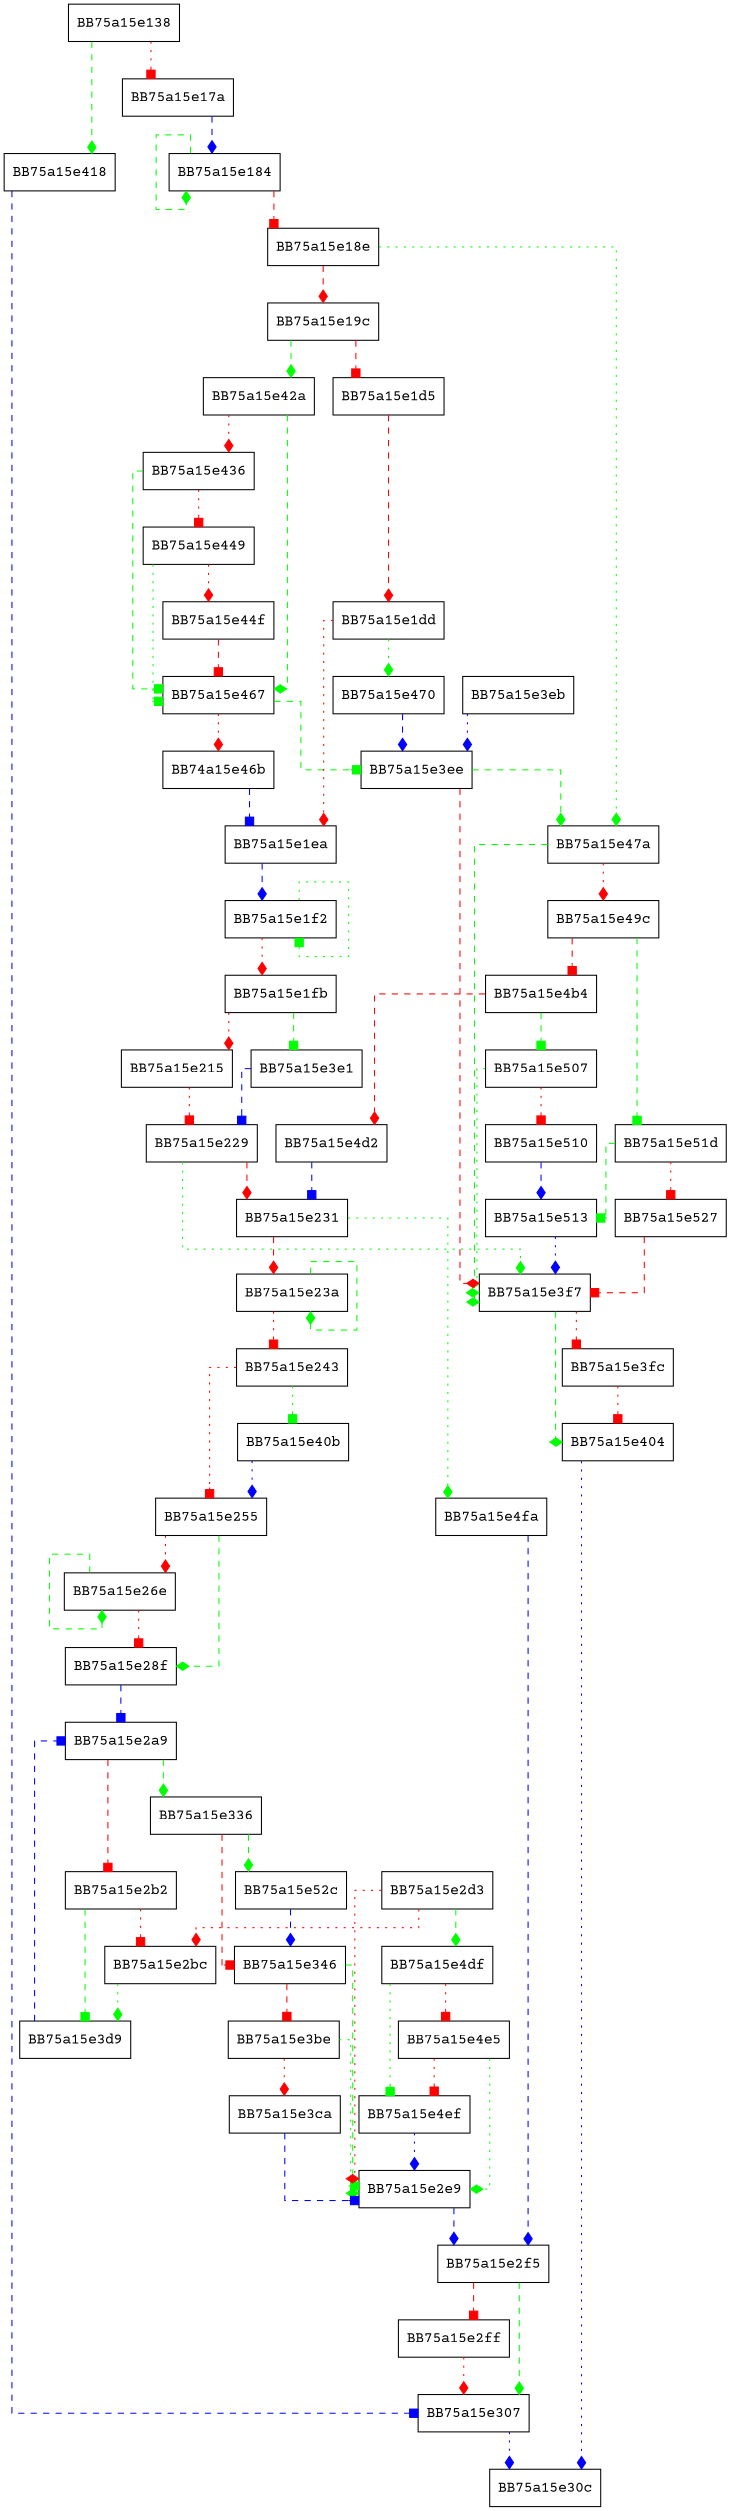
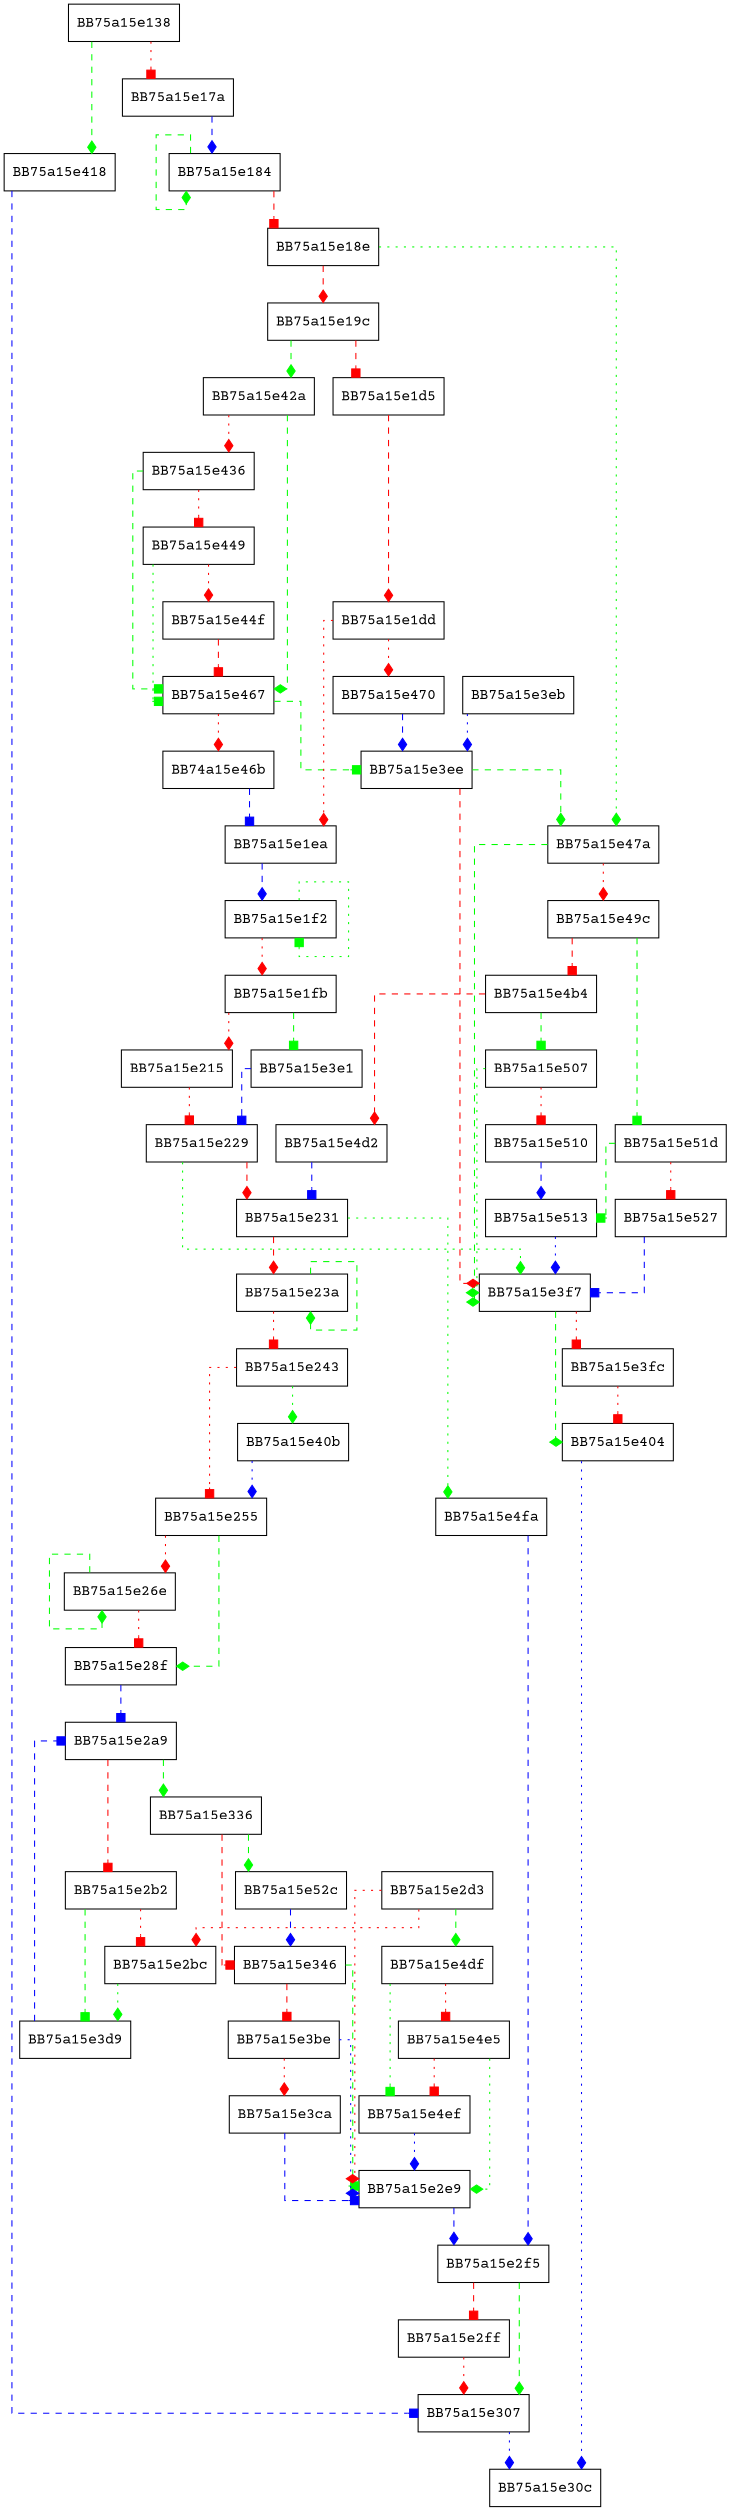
  digraph {
    fontname="Courier Prime"
    splines=ortho
    node [fontname="Courier Prime" shape=box]
    edge [arrowhead=diamond color=red fontname="Courier Prime" style=dashed]
    BB75a15e138
    BB75a15e418
    BB75a15e17a
    BB75a15e307
    BB75a15e184
    BB75a15e30c
    BB75a15e18e
    BB75a15e47a
    BB75a15e19c
    BB75a15e3f7
    BB75a15e49c
    BB75a15e42a
    BB75a15e1d5
    BB75a15e404
    BB75a15e3fc
    BB75a15e51d
    BB75a15e4b4
    BB75a15e467
    BB75a15e436
    BB75a15e1dd
    BB75a15e3ee
    n22 [label=BB74a15e46b]
    BB75a15e449
    BB75a15e3eb
    BB75a15e470
    BB75a15e1ea
    BB75a15e1f2
    BB75a15e1fb
    BB75a15e3e1
    BB75a15e215
    BB75a15e229
    BB75a15e231
    BB75a15e4fa
    BB75a15e23a
    BB75a15e2f5
    BB75a15e243
    BB75a15e2ff
    BB75a15e40b
    BB75a15e255
    BB75a15e28f
    BB75a15e26e
    BB75a15e2a9
    BB75a15e336
    BB75a15e2b2
    BB75a15e52c
    BB75a15e346
    BB75a15e3d9
    BB75a15e2bc
    BB75a15e2e9
    BB75a15e3be
    BB75a15e2d3
    BB75a15e4df
    BB75a15e4ef
    BB75a15e4e5
    BB75a15e3ca
    BB75a15e44f
    BB75a15e513
    BB75a15e527
    BB75a15e507
    BB75a15e4d2
    BB75a15e510
    BB75a15e138 -> BB75a15e418 [color=green]
    BB75a15e138 -> BB75a15e17a [arrowhead=box style=dotted]
    BB75a15e418 -> BB75a15e307 [arrowhead=box color=blue]
    BB75a15e17a -> BB75a15e184 [color=blue]
    BB75a15e307 -> BB75a15e30c [color=blue style=dotted]
    BB75a15e184 -> BB75a15e184 [color=green]
    BB75a15e184 -> BB75a15e18e [arrowhead=box]
    BB75a15e18e -> BB75a15e47a [color=green style=dotted]
    BB75a15e18e -> BB75a15e19c
    BB75a15e47a -> BB75a15e3f7 [color=green]
    BB75a15e47a -> BB75a15e49c [style=dotted]
    BB75a15e19c -> BB75a15e42a [color=green]
    BB75a15e19c -> BB75a15e1d5 [arrowhead=box]
    BB75a15e3f7 -> BB75a15e404 [color=green]
    BB75a15e3f7 -> BB75a15e3fc [arrowhead=box style=dotted]
    BB75a15e49c -> BB75a15e51d [arrowhead=box color=green]
    BB75a15e49c -> BB75a15e4b4 [arrowhead=box]
    BB75a15e42a -> BB75a15e467 [color=green]
    BB75a15e42a -> BB75a15e436 [style=dotted]
    BB75a15e1d5 -> BB75a15e1dd
    BB75a15e404 -> BB75a15e30c [color=blue style=dotted]
    BB75a15e3fc -> BB75a15e404 [arrowhead=box style=dotted]
    BB75a15e51d -> BB75a15e513 [arrowhead=box color=green]
    BB75a15e51d -> BB75a15e527 [arrowhead=box style=dotted]
    BB75a15e4b4 -> BB75a15e507 [arrowhead=box color=green]
    BB75a15e4b4 -> BB75a15e4d2
    BB75a15e467 -> BB75a15e3ee [arrowhead=box color=green]
    BB75a15e467 -> n22 [style=dotted]
    BB75a15e436 -> BB75a15e467 [arrowhead=box color=green]
    BB75a15e436 -> BB75a15e449 [arrowhead=box style=dotted]
-   BB75a15e1dd -> BB75a15e470 [color=green style=dotted]
+   BB75a15e1dd -> BB75a15e470 [style=dotted]
    BB75a15e1dd -> BB75a15e1ea [style=dotted]
    BB75a15e3ee -> BB75a15e47a [color=green]
    BB75a15e3ee -> BB75a15e3f7
    n22 -> BB75a15e1ea [arrowhead=box color=blue]
    BB75a15e449 -> BB75a15e467 [arrowhead=box color=green style=dotted]
    BB75a15e449 -> BB75a15e44f [style=dotted]
    BB75a15e3eb -> BB75a15e3ee [color=blue style=dotted]
    BB75a15e470 -> BB75a15e3ee [color=blue]
    BB75a15e1ea -> BB75a15e1f2 [color=blue]
    BB75a15e1f2 -> BB75a15e1f2 [arrowhead=box color=green style=dotted]
    BB75a15e1f2 -> BB75a15e1fb [style=dotted]
    BB75a15e1fb -> BB75a15e3e1 [arrowhead=box color=green]
    BB75a15e1fb -> BB75a15e215 [style=dotted]
    BB75a15e3e1 -> BB75a15e229 [arrowhead=box color=blue]
    BB75a15e215 -> BB75a15e229 [arrowhead=box style=dotted]
    BB75a15e229 -> BB75a15e3f7 [color=green style=dotted]
    BB75a15e229 -> BB75a15e231
    BB75a15e231 -> BB75a15e4fa [color=green style=dotted]
    BB75a15e231 -> BB75a15e23a
    BB75a15e4fa -> BB75a15e2f5 [color=blue]
    BB75a15e23a -> BB75a15e23a [color=green]
    BB75a15e23a -> BB75a15e243 [arrowhead=box style=dotted]
    BB75a15e2f5 -> BB75a15e307 [color=green]
    BB75a15e2f5 -> BB75a15e2ff [arrowhead=box]
-   BB75a15e243 -> BB75a15e40b [arrowhead=box color=green style=dotted]
+   BB75a15e243 -> BB75a15e40b [color=green style=dotted]
    BB75a15e243 -> BB75a15e255 [arrowhead=box style=dotted]
    BB75a15e2ff -> BB75a15e307 [style=dotted]
    BB75a15e40b -> BB75a15e255 [color=blue style=dotted]
    BB75a15e255 -> BB75a15e28f [color=green]
    BB75a15e255 -> BB75a15e26e [style=dotted]
    BB75a15e28f -> BB75a15e2a9 [arrowhead=box color=blue]
    BB75a15e26e -> BB75a15e28f [arrowhead=box style=dotted]
    BB75a15e26e -> BB75a15e26e [color=green]
    BB75a15e2a9 -> BB75a15e336 [color=green]
    BB75a15e2a9 -> BB75a15e2b2 [arrowhead=box]
    BB75a15e336 -> BB75a15e52c [color=green]
    BB75a15e336 -> BB75a15e346 [arrowhead=box]
    BB75a15e2b2 -> BB75a15e3d9 [arrowhead=box color=green]
    BB75a15e2b2 -> BB75a15e2bc [arrowhead=box style=dotted]
    BB75a15e52c -> BB75a15e346 [color=blue]
    BB75a15e346 -> BB75a15e2e9 [arrowhead=box color=green]
    BB75a15e346 -> BB75a15e3be [arrowhead=box]
    BB75a15e3d9 -> BB75a15e2a9 [arrowhead=box color=blue]
    BB75a15e2bc -> BB75a15e3d9 [color=green style=dotted]
    BB75a15e2e9 -> BB75a15e2f5 [color=blue]
-   BB75a15e3be -> BB75a15e2e9 [color=green style=dotted]
+   BB75a15e3be -> BB75a15e2e9 [color=blue style=dotted]
    BB75a15e3be -> BB75a15e3ca [style=dotted]
    BB75a15e2d3 -> BB75a15e2bc [style=dotted]
    BB75a15e2d3 -> BB75a15e2e9 [style=dotted]
    BB75a15e2d3 -> BB75a15e4df [color=green]
    BB75a15e4df -> BB75a15e4ef [arrowhead=box color=green style=dotted]
    BB75a15e4df -> BB75a15e4e5 [arrowhead=box style=dotted]
    BB75a15e4ef -> BB75a15e2e9 [color=blue style=dotted]
    BB75a15e4e5 -> BB75a15e2e9 [color=green style=dotted]
    BB75a15e4e5 -> BB75a15e4ef [arrowhead=box style=dotted]
    BB75a15e3ca -> BB75a15e2e9 [arrowhead=box color=blue]
    BB75a15e44f -> BB75a15e467 [arrowhead=box]
    BB75a15e513 -> BB75a15e3f7 [color=blue style=dotted]
-   BB75a15e527 -> BB75a15e3f7 [arrowhead=box]
+   BB75a15e527 -> BB75a15e3f7 [arrowhead=box color=blue]
    BB75a15e507 -> BB75a15e3f7 [color=green style=dotted]
    BB75a15e507 -> BB75a15e510 [arrowhead=box style=dotted]
    BB75a15e4d2 -> BB75a15e231 [arrowhead=box color=blue]
    BB75a15e510 -> BB75a15e513 [color=blue]
  }
